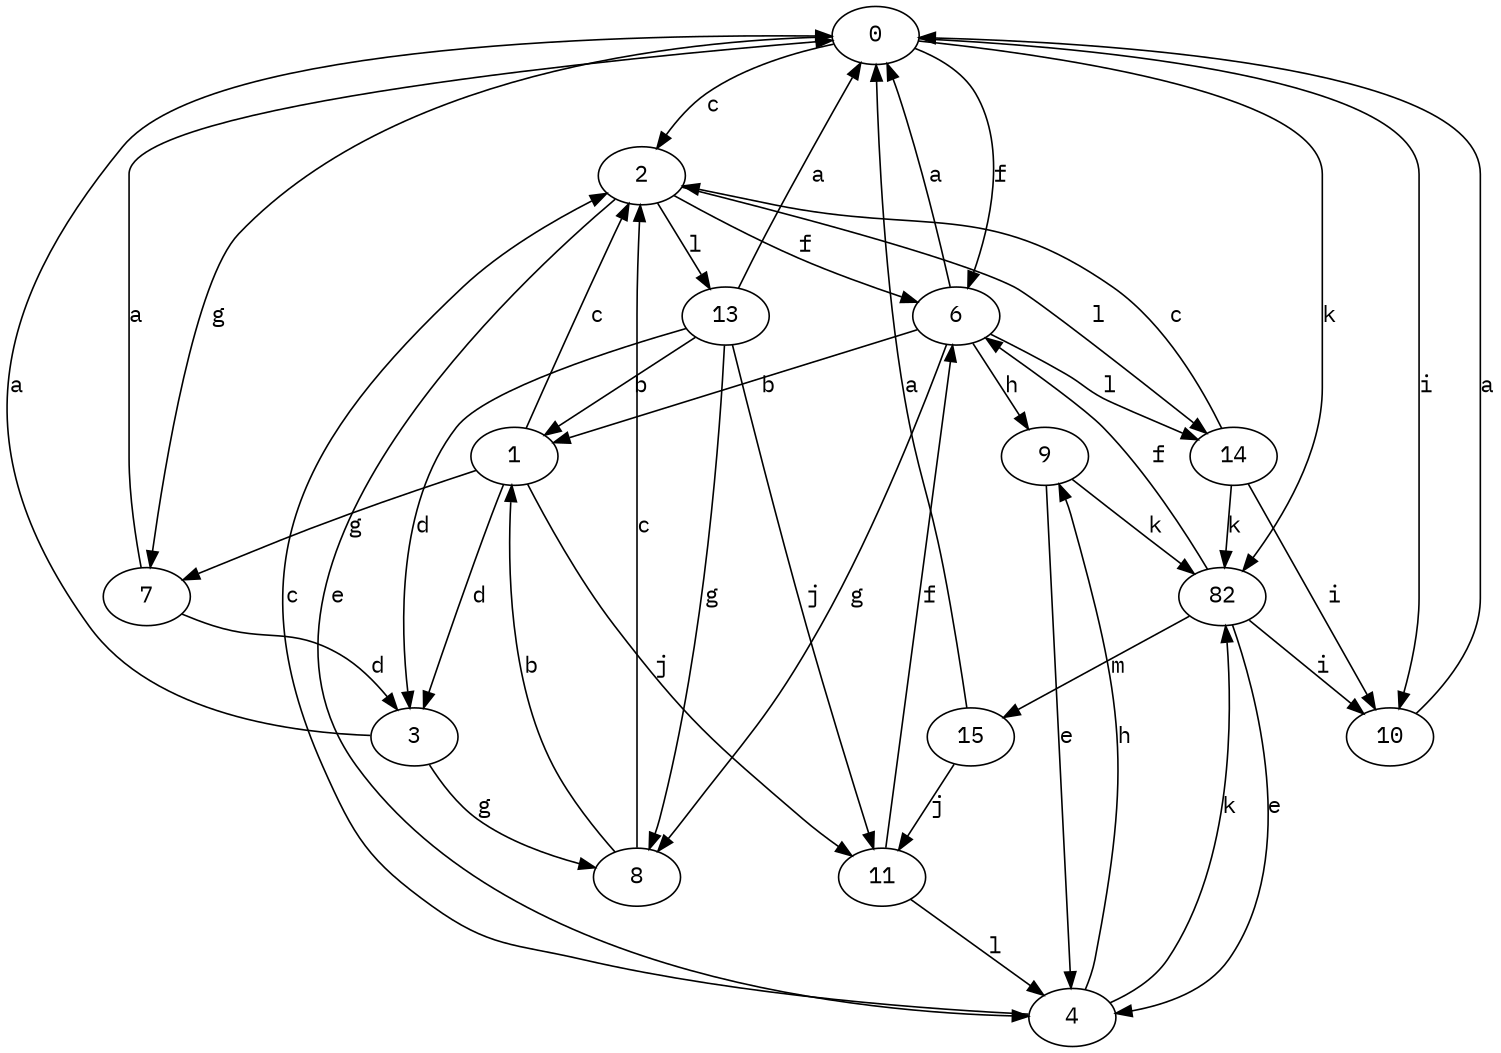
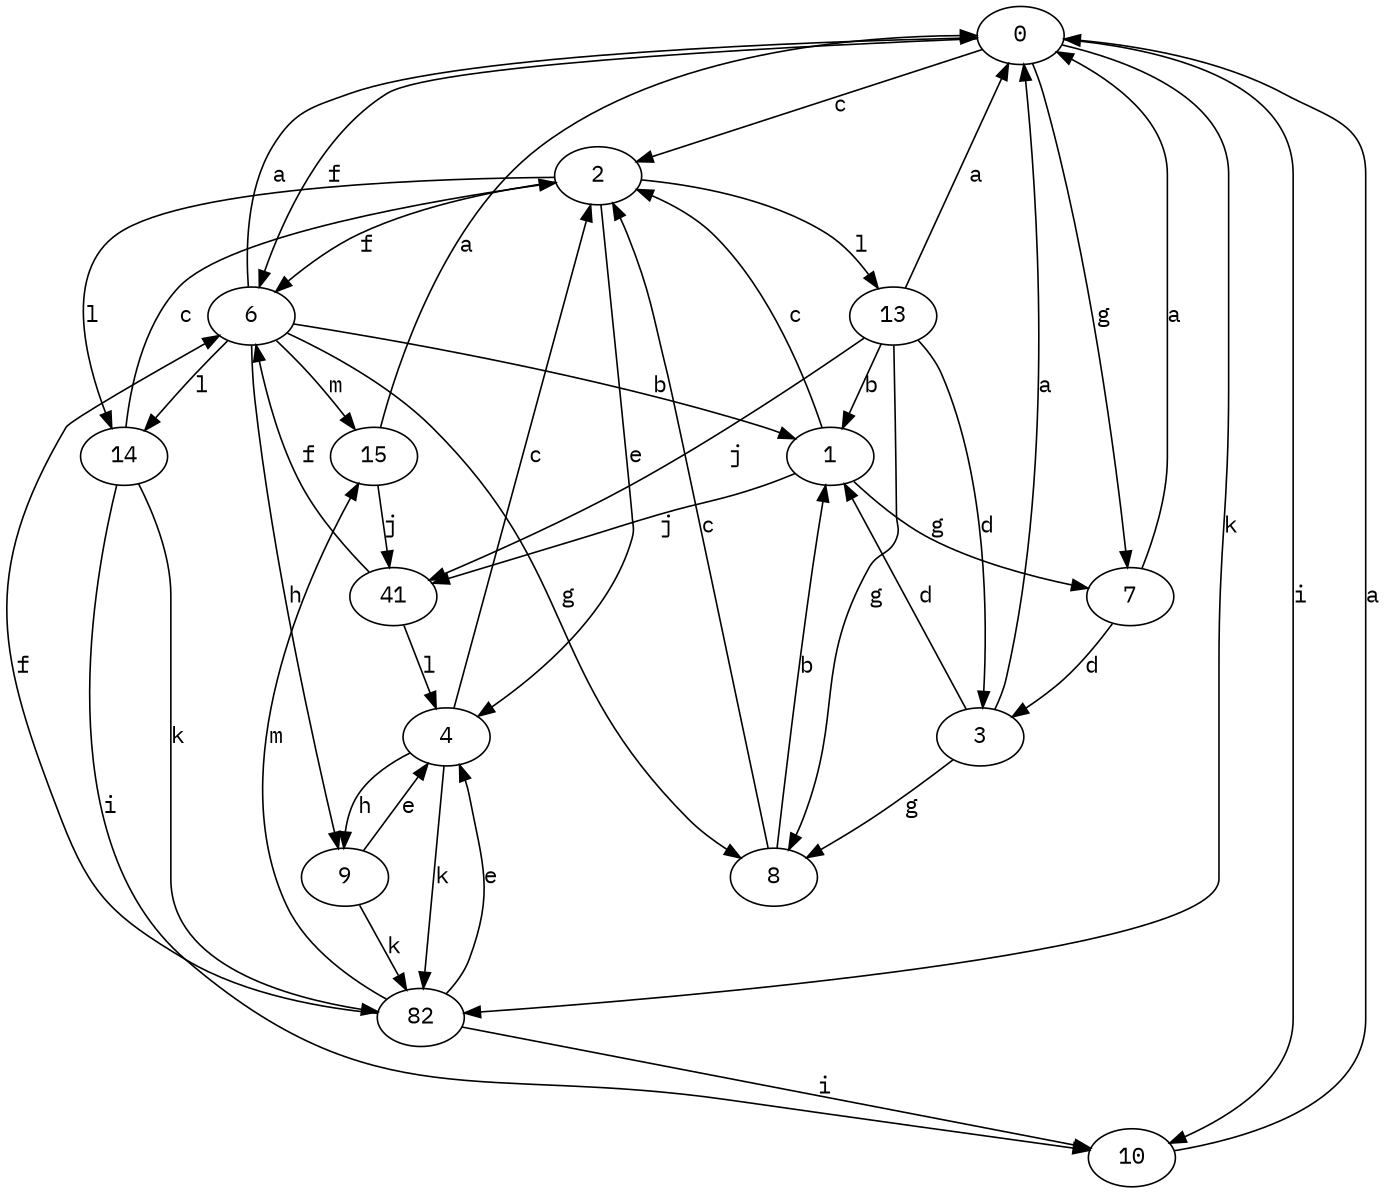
  strict digraph {
    fontname="IBM Plex Mono"
    node [fontname="IBM Plex Mono"]
    edge [fontname="IBM Plex Mono"]
    0
    2
    6
    7
    10
    n6 [label=82]
    4
    13
    14
    1
    8
    9
    15
    3
-   11
+   11 [label=41]
    0 -> 2 [label=c]
    0 -> 6 [label=f]
    0 -> 7 [label=g]
    0 -> 10 [label=i]
    0 -> n6 [label=k]
    2 -> 6 [label=f]
    2 -> 4 [label=e]
    2 -> 13 [label=l]
    2 -> 14 [label=l]
    6 -> 0 [label=a]
    6 -> 14 [label=l]
    6 -> 1 [label=b]
    6 -> 8 [label=g]
    6 -> 9 [label=h]
+   6 -> 15 [label=m]
    7 -> 0 [label=a]
    7 -> 3 [label=d]
    10 -> 0 [label=a]
    n6 -> 6 [label=f]
    n6 -> 10 [label=i]
    n6 -> 4 [label=e]
    n6 -> 15 [label=m]
    4 -> 2 [label=c]
    4 -> n6 [label=k]
    4 -> 9 [label=h]
    13 -> 0 [label=a]
    13 -> 1 [label=b]
    13 -> 8 [label=g]
    13 -> 3 [label=d]
    13 -> 11 [label=j]
    14 -> 2 [label=c]
    14 -> 10 [label=i]
    14 -> n6 [label=k]
    1 -> 2 [label=c]
    1 -> 7 [label=g]
-   1 -> 3 [label=d]
+   3 -> 1 [label=d]
    1 -> 11 [label=j]
    8 -> 2 [label=c]
    8 -> 1 [label=b]
    9 -> n6 [label=k]
    9 -> 4 [label=e]
    15 -> 0 [label=a]
    15 -> 11 [label=j]
    3 -> 0 [label=a]
    3 -> 8 [label=g]
    11 -> 6 [label=f]
    11 -> 4 [label=l]
  }
